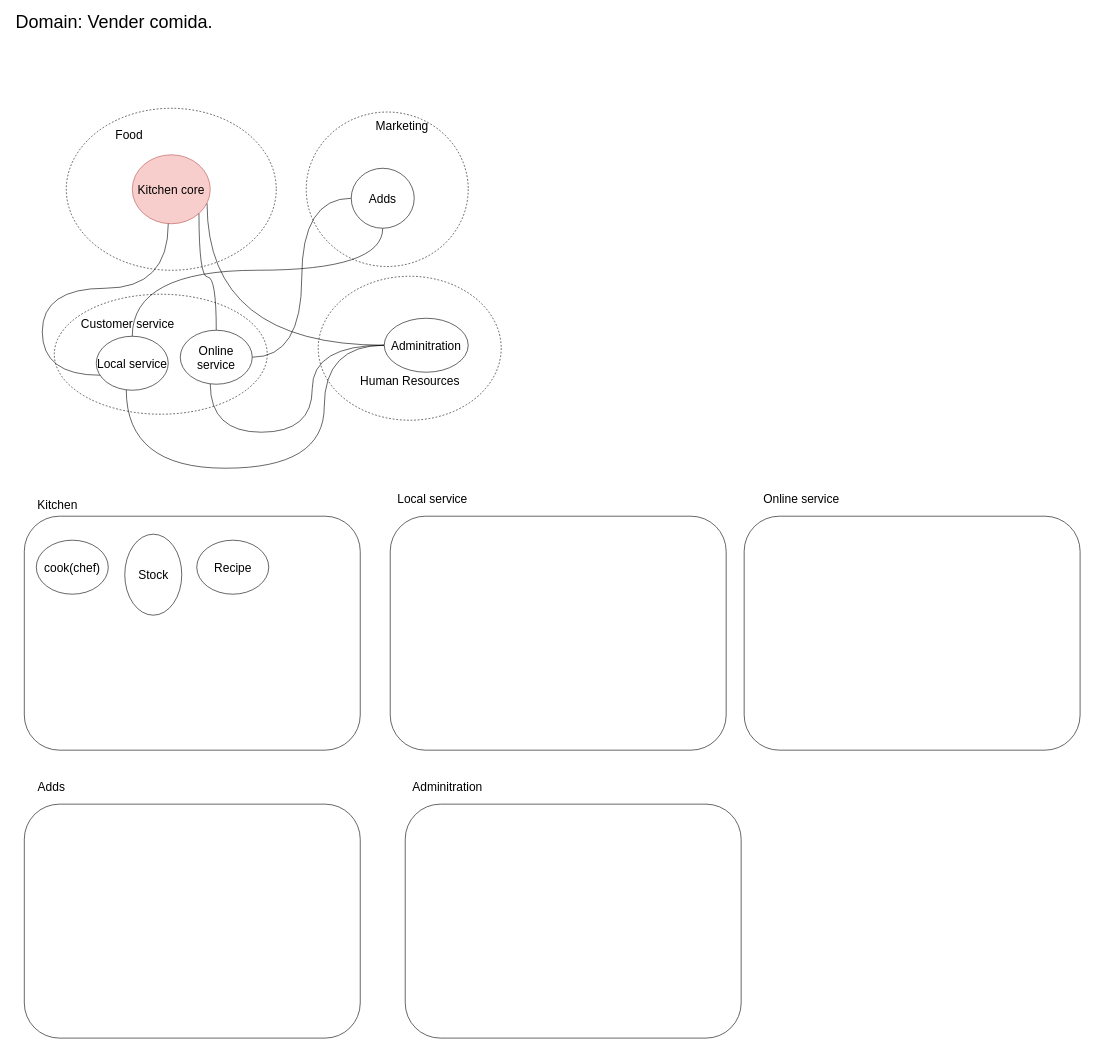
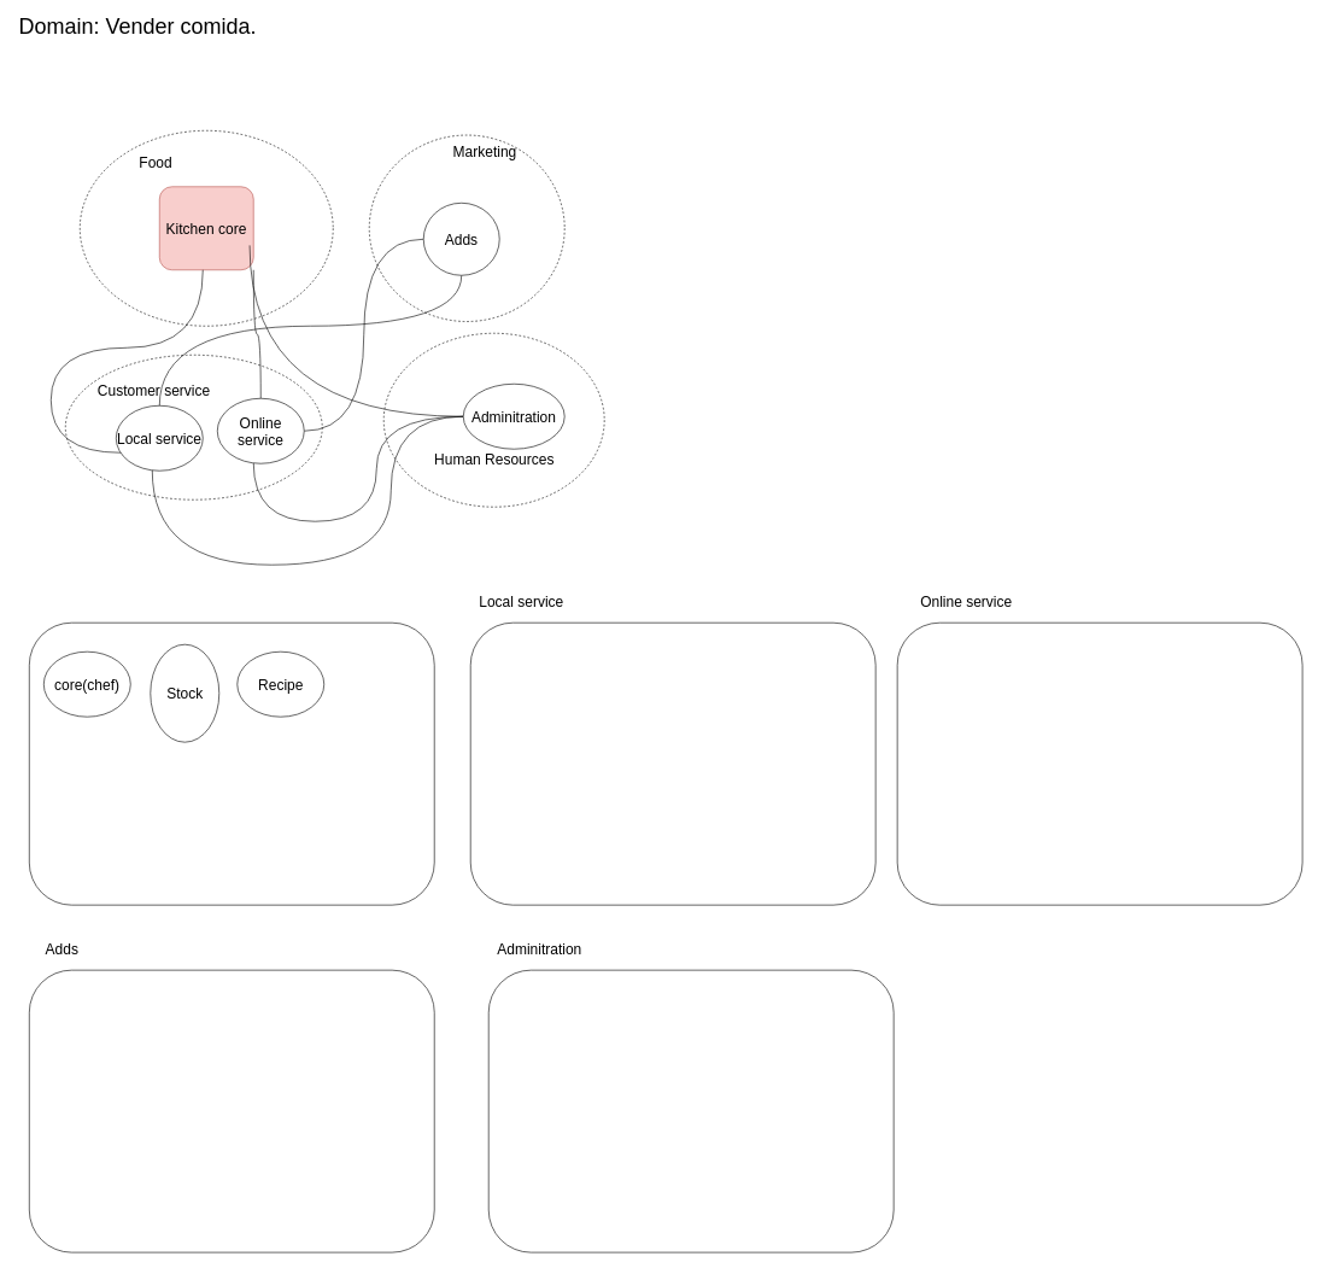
  <mxCell id="0" />
  <mxCell id="1" parent="0" />
  <mxCell id="2" value="" style="rounded=1;whiteSpace=wrap;html=1;fontSize=20;" vertex="1" parent="1"><mxGeometry x="40" y="860" width="560" height="390" as="geometry" /></mxCell>
  <mxCell id="3" value="&lt;font style=&quot;font-size: 30px;&quot;&gt;Domain: Vender comida.&lt;/font&gt;" style="text;html=1;strokeColor=none;fillColor=none;align=center;verticalAlign=middle;whiteSpace=wrap;rounded=0;" vertex="1" parent="1"><mxGeometry x="20" y="20" width="340" height="30" as="geometry" /></mxCell>
  <mxCell id="4" value="" style="ellipse;whiteSpace=wrap;html=1;fontSize=30;dashed=1;" vertex="1" parent="1"><mxGeometry x="110" y="180" width="350" height="270" as="geometry" /></mxCell>
  <mxCell id="5" value="" style="ellipse;whiteSpace=wrap;html=1;fontSize=30;dashed=1;" vertex="1" parent="1"><mxGeometry x="510" y="186.25" width="270" height="257.5" as="geometry" /></mxCell>
  <mxCell id="6" value="" style="ellipse;whiteSpace=wrap;html=1;fontSize=30;dashed=1;" vertex="1" parent="1"><mxGeometry x="90" y="490" width="355" height="200" as="geometry" /></mxCell>
  <mxCell id="7" value="&lt;font style=&quot;font-size: 20px;&quot;&gt;Food&lt;/font&gt;" style="text;html=1;strokeColor=none;fillColor=none;align=center;verticalAlign=middle;whiteSpace=wrap;rounded=0;dashed=1;fontSize=30;" vertex="1" parent="1"><mxGeometry x="185" y="205" width="60" height="30" as="geometry" /></mxCell>
  <mxCell id="8" value="&lt;font style=&quot;font-size: 20px;&quot;&gt;C&lt;/font&gt;&lt;font style=&quot;font-size: 20px;&quot;&gt;&lt;span class=&quot;VIiyi&quot; lang=&quot;en&quot;&gt;&lt;span data-number-of-phrases=&quot;1&quot; data-phrase-index=&quot;0&quot; data-language-to-translate-into=&quot;es&quot; data-language-for-alternatives=&quot;en&quot; class=&quot;JLqJ4b ChMk0b&quot;&gt;&lt;span class=&quot;Q4iAWc&quot;&gt;ustomer service&lt;/span&gt;&lt;/span&gt;&lt;/span&gt;&lt;/font&gt;" style="text;html=1;strokeColor=none;fillColor=none;align=center;verticalAlign=middle;whiteSpace=wrap;rounded=0;dashed=1;fontSize=30;" vertex="1" parent="1"><mxGeometry x="65" y="520" width="295" height="30" as="geometry" /></mxCell>
- <mxCell id="9" value="&lt;span class=&quot;VIiyi&quot; lang=&quot;en&quot;&gt;&lt;span data-number-of-phrases=&quot;1&quot; data-phrase-index=&quot;0&quot; data-language-to-translate-into=&quot;es&quot; data-language-for-alternatives=&quot;en&quot; class=&quot;JLqJ4b ChMk0b&quot;&gt;&lt;span class=&quot;Q4iAWc&quot;&gt;Kitchen core&lt;br&gt;&lt;/span&gt;&lt;/span&gt;&lt;/span&gt;" style="ellipse;whiteSpace=wrap;html=1;fontSize=20;fillColor=#f8cecc;strokeColor=#b85450;" vertex="1" parent="1"><mxGeometry x="220" y="257.5" width="130" height="115" as="geometry" /></mxCell>
+ <mxCell id="9" value="&lt;span class=&quot;VIiyi&quot; lang=&quot;en&quot;&gt;&lt;span data-number-of-phrases=&quot;1&quot; data-phrase-index=&quot;0&quot; data-language-to-translate-into=&quot;es&quot; data-language-for-alternatives=&quot;en&quot; class=&quot;JLqJ4b ChMk0b&quot;&gt;&lt;span class=&quot;Q4iAWc&quot;&gt;Kitchen core&lt;br&gt;&lt;/span&gt;&lt;/span&gt;&lt;/span&gt;" style="whiteSpace=wrap;html=1;fontSize=20;fillColor=#f8cecc;strokeColor=#b85450;rounded=1;" vertex="1" parent="1"><mxGeometry x="220" y="257.5" width="130" height="115" as="geometry" /></mxCell>
  <mxCell id="10" style="edgeStyle=orthogonalEdgeStyle;orthogonalLoop=1;jettySize=auto;html=1;fontSize=20;endArrow=none;endFill=0;curved=1;" edge="1" parent="1" source="11" target="9"><mxGeometry relative="1" as="geometry"><Array as="points"><mxPoint x="70" y="625" /><mxPoint x="70" y="480" /><mxPoint x="280" y="480" /></Array></mxGeometry></mxCell>
  <mxCell id="11" value="Local&lt;font style=&quot;font-size: 20px;&quot;&gt;&lt;span class=&quot;VIiyi&quot; lang=&quot;en&quot;&gt;&lt;span data-number-of-phrases=&quot;1&quot; data-phrase-index=&quot;0&quot; data-language-to-translate-into=&quot;es&quot; data-language-for-alternatives=&quot;en&quot; class=&quot;JLqJ4b ChMk0b&quot;&gt;&lt;span class=&quot;Q4iAWc&quot;&gt; service&lt;/span&gt;&lt;/span&gt;&lt;/span&gt;&lt;/font&gt;" style="ellipse;whiteSpace=wrap;html=1;fontSize=20;" vertex="1" parent="1"><mxGeometry x="160" y="560" width="120" height="90" as="geometry" /></mxCell>
  <mxCell id="12" style="edgeStyle=orthogonalEdgeStyle;curved=1;orthogonalLoop=1;jettySize=auto;html=1;entryX=1;entryY=0.5;entryDx=0;entryDy=0;fontSize=20;endArrow=none;endFill=0;" edge="1" parent="1" source="14" target="26"><mxGeometry relative="1" as="geometry" /></mxCell>
  <mxCell id="13" style="edgeStyle=orthogonalEdgeStyle;curved=1;orthogonalLoop=1;jettySize=auto;html=1;fontSize=20;endArrow=none;endFill=0;" edge="1" parent="1" source="14" target="11"><mxGeometry relative="1" as="geometry"><Array as="points"><mxPoint x="637" y="450" /><mxPoint x="220" y="450" /></Array></mxGeometry></mxCell>
  <mxCell id="14" value="Adds" style="ellipse;whiteSpace=wrap;html=1;fontSize=20;" vertex="1" parent="1"><mxGeometry x="585" y="280" width="105" height="100" as="geometry" /></mxCell>
  <mxCell id="15" value="&lt;font style=&quot;font-size: 20px;&quot;&gt;Marketing&lt;/font&gt;" style="text;html=1;strokeColor=none;fillColor=none;align=center;verticalAlign=middle;whiteSpace=wrap;rounded=0;dashed=1;fontSize=30;" vertex="1" parent="1"><mxGeometry x="610" y="195" width="120" height="20" as="geometry" /></mxCell>
  <mxCell id="16" value="" style="ellipse;whiteSpace=wrap;html=1;fontSize=30;dashed=1;" vertex="1" parent="1"><mxGeometry x="530" y="460" width="305" height="240" as="geometry" /></mxCell>
  <mxCell id="17" style="edgeStyle=orthogonalEdgeStyle;curved=1;orthogonalLoop=1;jettySize=auto;html=1;fontSize=20;endArrow=none;endFill=0;" edge="1" parent="1" source="20" target="11"><mxGeometry relative="1" as="geometry"><Array as="points"><mxPoint x="540" y="575" /><mxPoint x="540" y="780" /><mxPoint x="210" y="780" /></Array></mxGeometry></mxCell>
  <mxCell id="18" style="edgeStyle=orthogonalEdgeStyle;curved=1;orthogonalLoop=1;jettySize=auto;html=1;fontSize=20;endArrow=none;endFill=0;" edge="1" parent="1" source="20" target="26"><mxGeometry relative="1" as="geometry"><Array as="points"><mxPoint x="520" y="575" /><mxPoint x="520" y="720" /><mxPoint x="350" y="720" /></Array></mxGeometry></mxCell>
  <mxCell id="19" style="edgeStyle=orthogonalEdgeStyle;curved=1;orthogonalLoop=1;jettySize=auto;html=1;entryX=0.959;entryY=0.705;entryDx=0;entryDy=0;entryPerimeter=0;fontSize=20;endArrow=none;endFill=0;" edge="1" parent="1" source="20" target="9"><mxGeometry relative="1" as="geometry" /></mxCell>
  <mxCell id="20" value="Adminitration" style="ellipse;whiteSpace=wrap;html=1;fontSize=20;" vertex="1" parent="1"><mxGeometry x="640" y="530" width="140" height="90" as="geometry" /></mxCell>
  <mxCell id="21" value="&lt;font style=&quot;font-size: 20px;&quot;&gt;Human Resources&lt;br&gt;&lt;/font&gt;" style="text;html=1;strokeColor=none;fillColor=none;align=center;verticalAlign=middle;whiteSpace=wrap;rounded=0;dashed=1;fontSize=30;" vertex="1" parent="1"><mxGeometry x="577.5" y="620" width="210" height="20" as="geometry" /></mxCell>
  <mxCell id="22" value="Stock" style="ellipse;whiteSpace=wrap;html=1;fontSize=20;" vertex="1" parent="1"><mxGeometry x="207.5" y="890" width="95" height="135" as="geometry" /></mxCell>
- <mxCell id="23" value="cook(chef)" style="ellipse;whiteSpace=wrap;html=1;fontSize=20;" vertex="1" parent="1"><mxGeometry x="60" y="900" width="120" height="90" as="geometry" /></mxCell>
+ <mxCell id="23" value="core(chef)" style="ellipse;whiteSpace=wrap;html=1;fontSize=20;" vertex="1" parent="1"><mxGeometry x="60" y="900" width="120" height="90" as="geometry" /></mxCell>
  <mxCell id="24" value="Recipe" style="ellipse;whiteSpace=wrap;html=1;fontSize=20;" vertex="1" parent="1"><mxGeometry x="327.5" y="900" width="120" height="90" as="geometry" /></mxCell>
  <mxCell id="25" style="edgeStyle=orthogonalEdgeStyle;curved=1;orthogonalLoop=1;jettySize=auto;html=1;entryX=1;entryY=1;entryDx=0;entryDy=0;fontSize=20;endArrow=none;endFill=0;" edge="1" parent="1" source="26" target="9"><mxGeometry relative="1" as="geometry" /></mxCell>
  <mxCell id="26" value="Online &lt;font style=&quot;font-size: 20px;&quot;&gt;&lt;span class=&quot;VIiyi&quot; lang=&quot;en&quot;&gt;&lt;span data-number-of-phrases=&quot;1&quot; data-phrase-index=&quot;0&quot; data-language-to-translate-into=&quot;es&quot; data-language-for-alternatives=&quot;en&quot; class=&quot;JLqJ4b ChMk0b&quot;&gt;&lt;span class=&quot;Q4iAWc&quot;&gt;service&lt;/span&gt;&lt;/span&gt;&lt;/span&gt;&lt;/font&gt;" style="ellipse;whiteSpace=wrap;html=1;fontSize=20;" vertex="1" parent="1"><mxGeometry x="300" y="550" width="120" height="90" as="geometry" /></mxCell>
- <mxCell id="27" value="&lt;span class=&quot;VIiyi&quot; lang=&quot;en&quot;&gt;&lt;span data-number-of-phrases=&quot;1&quot; data-phrase-index=&quot;0&quot; data-language-to-translate-into=&quot;es&quot; data-language-for-alternatives=&quot;en&quot; class=&quot;JLqJ4b ChMk0b&quot;&gt;&lt;span class=&quot;Q4iAWc&quot;&gt;Kitchen &lt;/span&gt;&lt;/span&gt;&lt;/span&gt;" style="text;html=1;align=center;verticalAlign=middle;resizable=0;points=[];autosize=1;strokeColor=none;fillColor=none;fontSize=20;" vertex="1" parent="1"><mxGeometry x="50" y="820" width="90" height="40" as="geometry" /></mxCell>
  <mxCell id="28" value="" style="rounded=1;whiteSpace=wrap;html=1;fontSize=20;" vertex="1" parent="1"><mxGeometry x="650" y="860" width="560" height="390" as="geometry" /></mxCell>
  <mxCell id="29" value="Local &lt;font style=&quot;font-size: 20px;&quot;&gt;&lt;span class=&quot;VIiyi&quot; lang=&quot;en&quot;&gt;&lt;span data-number-of-phrases=&quot;1&quot; data-phrase-index=&quot;0&quot; data-language-to-translate-into=&quot;es&quot; data-language-for-alternatives=&quot;en&quot; class=&quot;JLqJ4b ChMk0b&quot;&gt;&lt;span class=&quot;Q4iAWc&quot;&gt;service&lt;/span&gt;&lt;/span&gt;&lt;/span&gt;&lt;/font&gt;" style="text;html=1;align=center;verticalAlign=middle;resizable=0;points=[];autosize=1;strokeColor=none;fillColor=none;fontSize=20;" vertex="1" parent="1"><mxGeometry x="650" y="810" width="140" height="40" as="geometry" /></mxCell>
  <mxCell id="30" value="" style="rounded=1;whiteSpace=wrap;html=1;fontSize=20;" vertex="1" parent="1"><mxGeometry x="1240" y="860" width="560" height="390" as="geometry" /></mxCell>
  <mxCell id="31" value="Online &lt;font style=&quot;font-size: 20px;&quot;&gt;&lt;span class=&quot;VIiyi&quot; lang=&quot;en&quot;&gt;&lt;span data-number-of-phrases=&quot;1&quot; data-phrase-index=&quot;0&quot; data-language-to-translate-into=&quot;es&quot; data-language-for-alternatives=&quot;en&quot; class=&quot;JLqJ4b ChMk0b&quot;&gt;&lt;span class=&quot;Q4iAWc&quot;&gt;service&lt;/span&gt;&lt;/span&gt;&lt;/span&gt;&lt;/font&gt;" style="text;html=1;align=center;verticalAlign=middle;resizable=0;points=[];autosize=1;strokeColor=none;fillColor=none;fontSize=20;" vertex="1" parent="1"><mxGeometry x="1260" y="810" width="150" height="40" as="geometry" /></mxCell>
  <mxCell id="32" value="Adds" style="text;html=1;align=center;verticalAlign=middle;resizable=0;points=[];autosize=1;strokeColor=none;fillColor=none;fontSize=20;" vertex="1" parent="1"><mxGeometry x="50" y="1290" width="70" height="40" as="geometry" /></mxCell>
  <mxCell id="33" value="" style="rounded=1;whiteSpace=wrap;html=1;fontSize=20;" vertex="1" parent="1"><mxGeometry x="40" y="1340" width="560" height="390" as="geometry" /></mxCell>
  <mxCell id="34" value="Adminitration" style="text;html=1;align=center;verticalAlign=middle;resizable=0;points=[];autosize=1;strokeColor=none;fillColor=none;fontSize=20;" vertex="1" parent="1"><mxGeometry x="675" y="1290" width="140" height="40" as="geometry" /></mxCell>
  <mxCell id="35" value="" style="rounded=1;whiteSpace=wrap;html=1;fontSize=20;" vertex="1" parent="1"><mxGeometry x="675" y="1340" width="560" height="390" as="geometry" /></mxCell>
